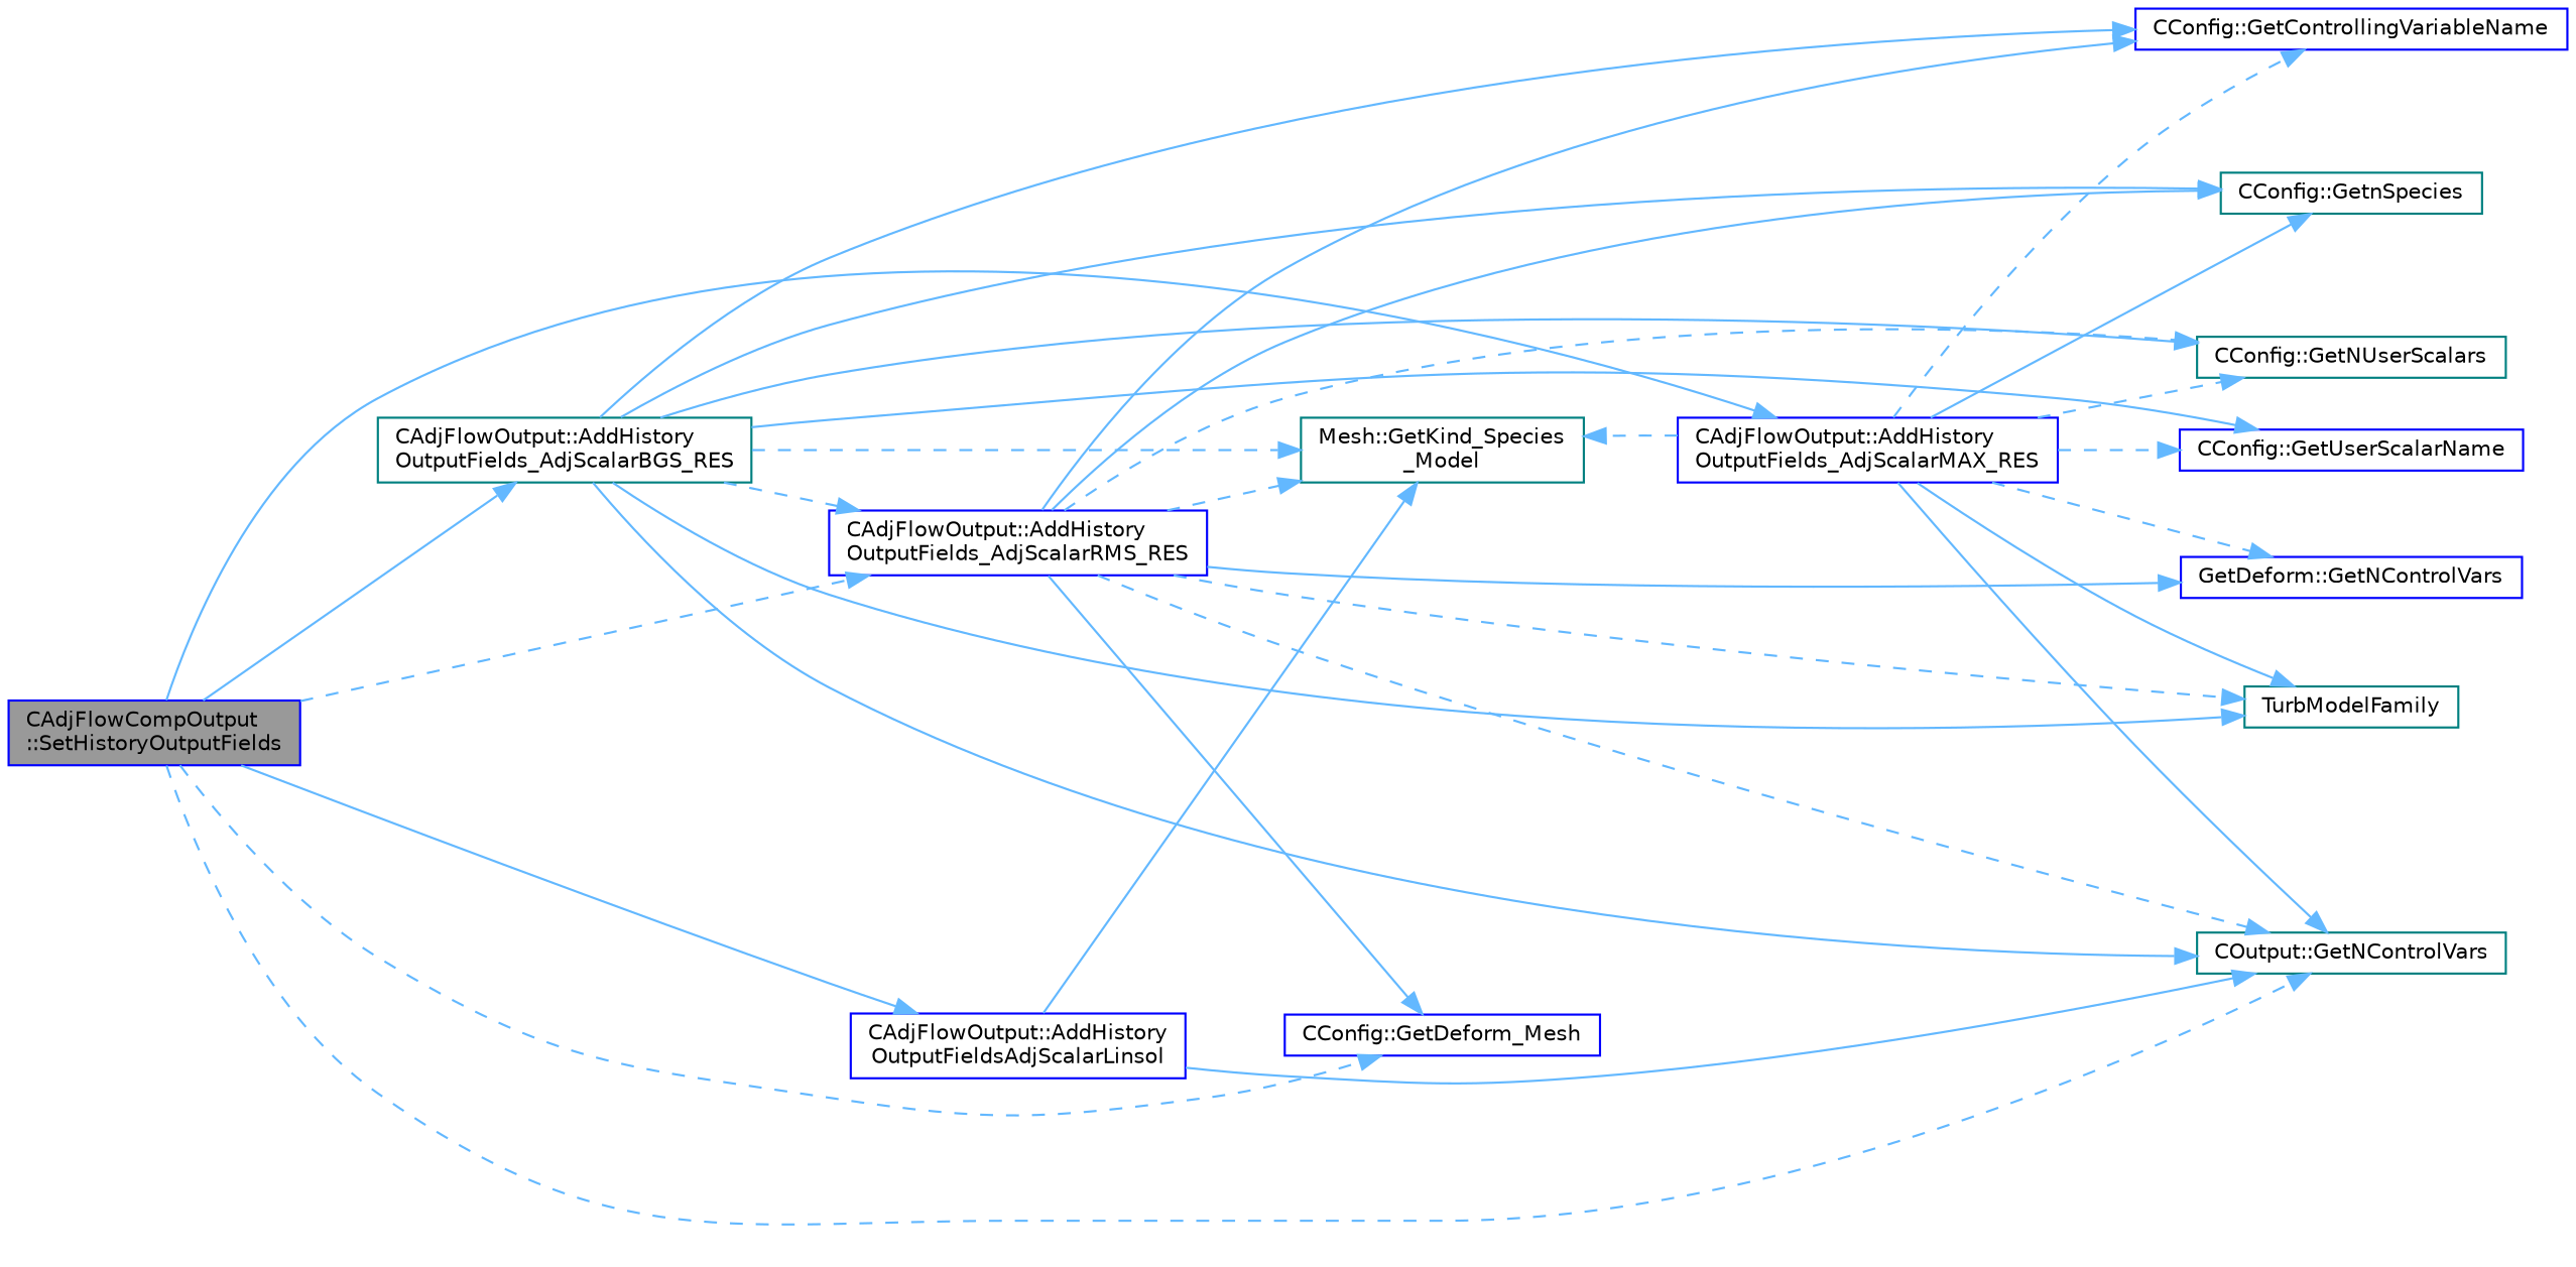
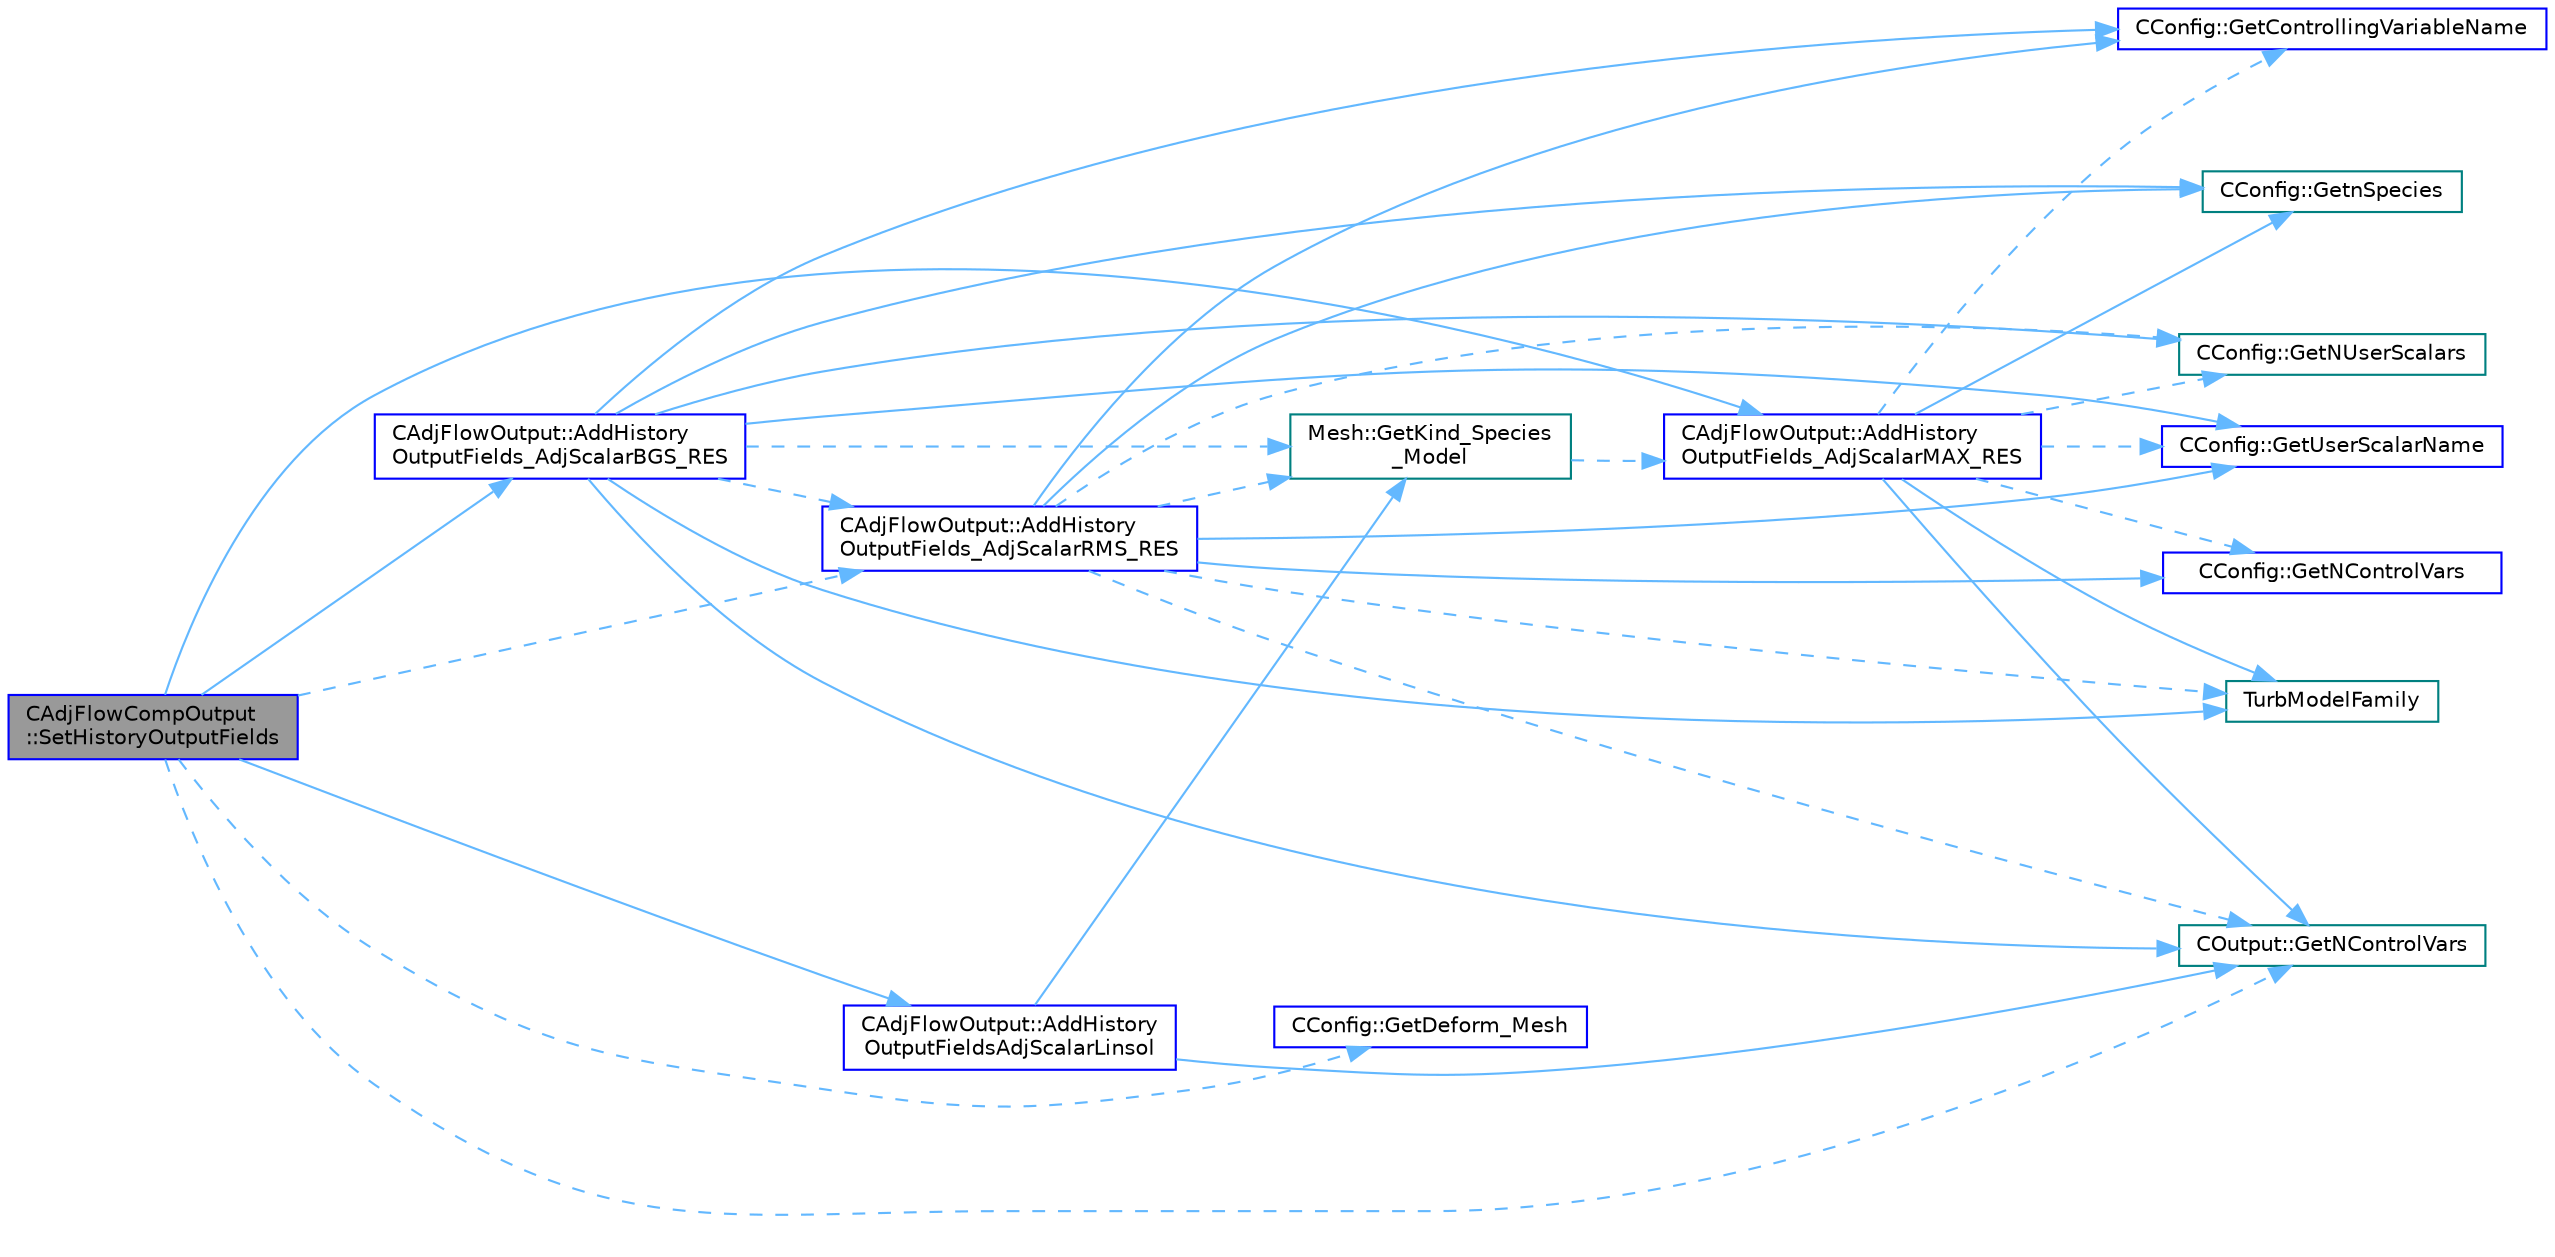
  digraph {
    rankdir=LR
    node [color=blue fillcolor=white fontname=Helvetica fontsize=10 shape=box style=filled]
    edge [color=steelblue1 fontname=Helvetica fontsize=10 labelfontname=Helvetica labelfontsize=10 style=solid]
    n1 [fillcolor=grey60 fontcolor=black height=0.2 label="CAdjFlowCompOutput\l::SetHistoryOutputFields" width=0.4]
    n2 [color=teal height=0.2 label="COutput::GetNControlVars" width=0.4]
-   n3 [color=teal height=0.2 label="CAdjFlowOutput::AddHistory\lOutputFields_AdjScalarBGS_RES" width=0.4]
+   n3 [height=0.2 label="CAdjFlowOutput::AddHistory\lOutputFields_AdjScalarBGS_RES" width=0.4]
    n4 [height=0.2 label="CAdjFlowOutput::AddHistory\lOutputFields_AdjScalarMAX_RES" width=0.4]
    n5 [height=0.2 label="CAdjFlowOutput::AddHistory\lOutputFields_AdjScalarRMS_RES" width=0.4]
    n6 [height=0.2 label="CAdjFlowOutput::AddHistory\lOutputFieldsAdjScalarLinsol" width=0.4]
    n7 [height=0.2 label="CConfig::GetDeform_Mesh" width=0.4]
    n8 [height=0.2 label="CConfig::GetControllingVariableName" width=0.4]
    n9 [color=teal height=0.2 label="Mesh::GetKind_Species\l_Model" width=0.4]
    n10 [color=teal height=0.2 label="CConfig::GetnSpecies" width=0.4]
    n11 [color=teal height=0.2 label="CConfig::GetNUserScalars" width=0.4]
    n12 [height=0.2 label="CConfig::GetUserScalarName" width=0.4]
    n13 [color=teal height=0.2 label=TurbModelFamily width=0.4]
-   n14 [height=0.2 label="GetDeform::GetNControlVars" width=0.4]
+   n14 [height=0.2 label="CConfig::GetNControlVars" width=0.4]
    n1 -> n2 [style=dashed]
    n1 -> n3
    n1 -> n4
    n1 -> n5 [style=dashed]
    n1 -> n6
    n1 -> n7 [style=dashed]
    n3 -> n2
    n3 -> n5 [style=dashed]
    n3 -> n8
    n3 -> n9 [style=dashed]
    n3 -> n10
    n3 -> n11
    n3 -> n12
    n3 -> n13
    n4 -> n2
    n4 -> n8 [style=dashed]
-   n4 -> n9 [style=dashed]
+   n9 -> n4 [style=dashed]
    n4 -> n10
    n4 -> n11 [style=dashed]
    n4 -> n12 [style=dashed]
    n4 -> n13
    n4 -> n14 [style=dashed]
    n5 -> n2 [style=dashed]
    n5 -> n8
    n5 -> n9 [style=dashed]
    n5 -> n10
    n5 -> n11 [style=dashed]
-   n5 -> n7
+   n5 -> n12
    n5 -> n13 [style=dashed]
    n5 -> n14
    n6 -> n2
    n6 -> n9
  }
